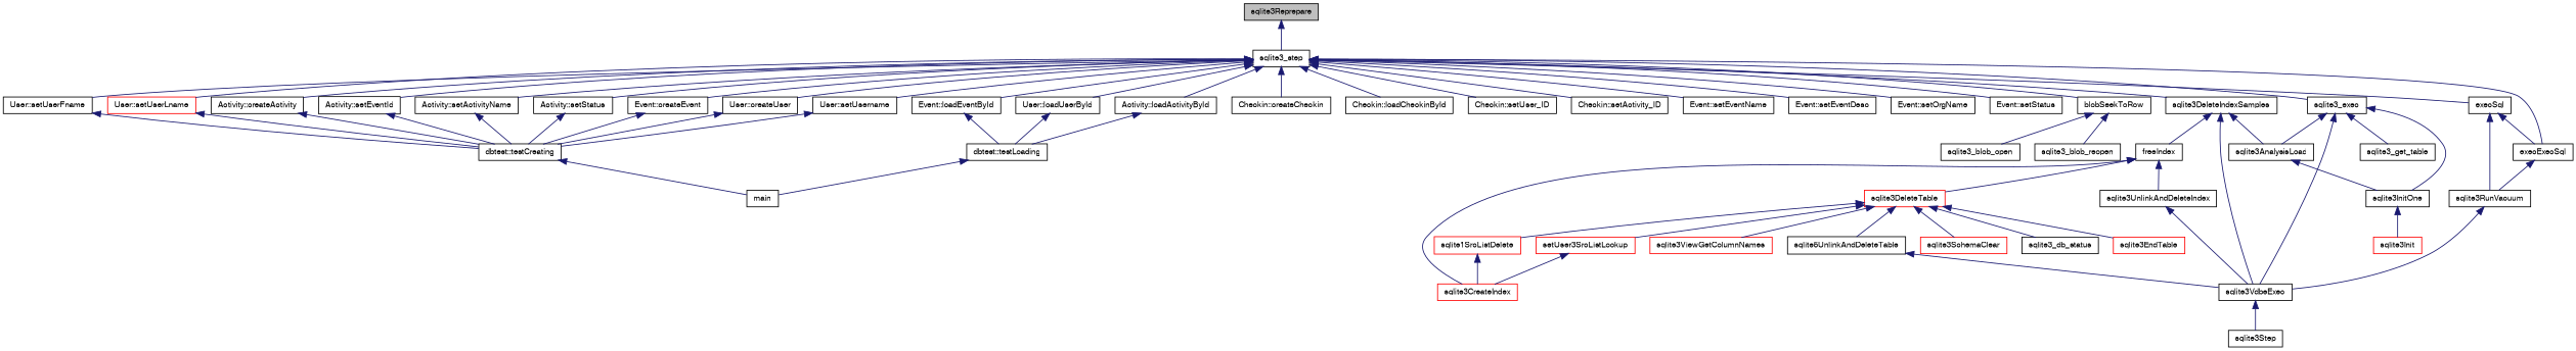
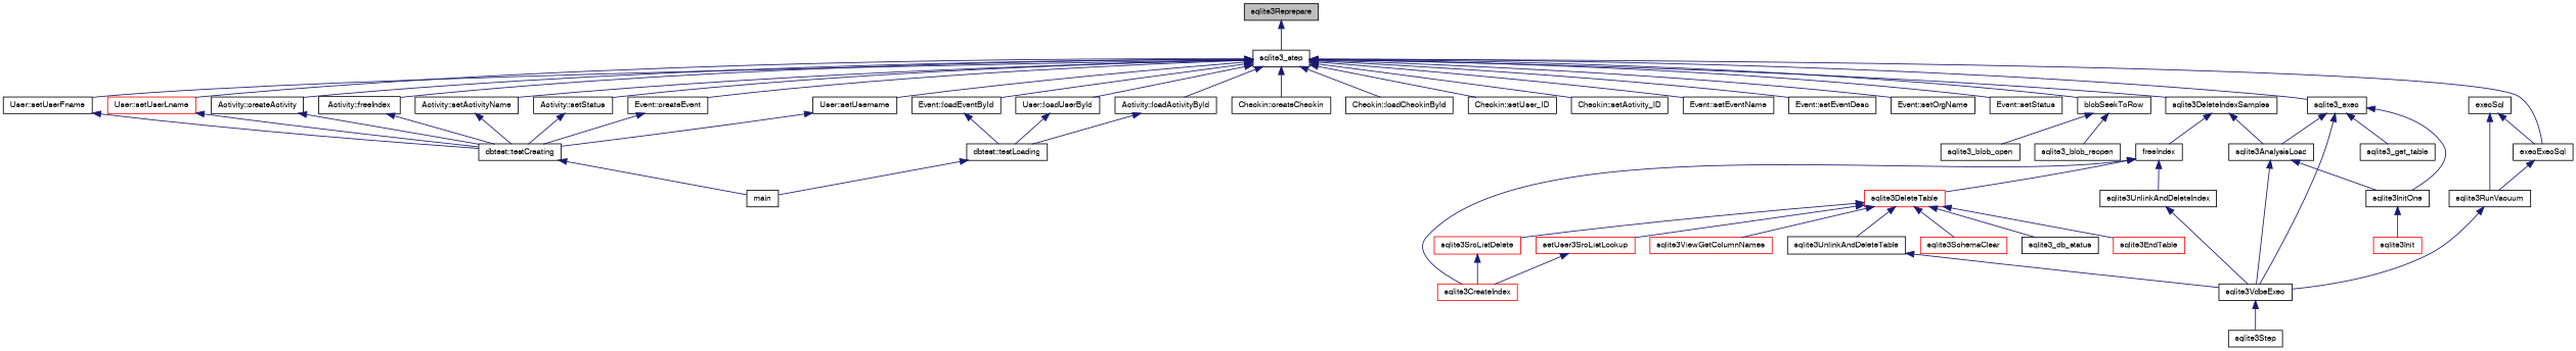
  digraph {
    rankdir=TB
    node [color=black fillcolor=white fontname=FreeSans fontsize=10 shape=record style=filled]
    edge [color=midnightblue dir=back fontname=FreeSans fontsize=10 labelfontname=FreeSans labelfontsize=10 style=solid]
    n1 [fillcolor=grey75 fontcolor=black height=0.2 label=sqlite3Reprepare width=0.4]
    n2 [height=0.2 label=sqlite3_step width=0.4]
    n3 [height=0.2 label="Activity::createActivity" width=0.4]
    n4 [height=0.2 label="Activity::loadActivityById" width=0.4]
-   n5 [height=0.2 label="Activity::setEventId" width=0.4]
+   n5 [height=0.2 label="Activity::freeIndex" width=0.4]
    n6 [height=0.2 label="Activity::setActivityName" width=0.4]
    n7 [height=0.2 label="Activity::setStatus" width=0.4]
    n8 [height=0.2 label="Checkin::createCheckin" width=0.4]
    n9 [height=0.2 label="Checkin::loadCheckinById" width=0.4]
    n10 [height=0.2 label="Checkin::setUser_ID" width=0.4]
    n11 [height=0.2 label="Checkin::setActivity_ID" width=0.4]
    n12 [height=0.2 label="Event::createEvent" width=0.4]
    n13 [height=0.2 label="Event::loadEventById" width=0.4]
    n14 [height=0.2 label="Event::setEventName" width=0.4]
    n15 [height=0.2 label="Event::setEventDesc" width=0.4]
    n16 [height=0.2 label="Event::setOrgName" width=0.4]
    n17 [height=0.2 label="Event::setStatus" width=0.4]
    n18 [height=0.2 label=blobSeekToRow width=0.4]
    n19 [height=0.2 label=sqlite3DeleteIndexSamples width=0.4]
    n20 [height=0.2 label=sqlite3_exec width=0.4]
    n21 [height=0.2 label=execSql width=0.4]
    n22 [height=0.2 label=execExecSql width=0.4]
-   n23 [height=0.2 label="User::createUser" width=0.4]
    n24 [height=0.2 label="User::loadUserById" width=0.4]
    n25 [height=0.2 label="User::setUsername" width=0.4]
    n26 [height=0.2 label="User::setUserFname" width=0.4]
    n27 [color=red height=0.2 label="User::setUserLname" width=0.4]
    n28 [height=0.2 label="dbtest::testCreating" width=0.4]
    n29 [height=0.2 label="dbtest::testLoading" width=0.4]
    n30 [height=0.2 label=sqlite3_blob_open width=0.4]
    n31 [height=0.2 label=sqlite3_blob_reopen width=0.4]
    n32 [height=0.2 label=sqlite3AnalysisLoad width=0.4]
    n33 [height=0.2 label=freeIndex width=0.4]
    n34 [height=0.2 label=sqlite3VdbeExec width=0.4]
    n35 [height=0.2 label=sqlite3InitOne width=0.4]
    n36 [height=0.2 label=sqlite3_get_table width=0.4]
    n37 [height=0.2 label=sqlite3RunVacuum width=0.4]
    n38 [height=0.2 label=main width=0.4]
    n39 [height=0.2 label=sqlite3UnlinkAndDeleteIndex width=0.4]
    n40 [color=red height=0.2 label=sqlite3DeleteTable width=0.4]
    n41 [color=red height=0.2 label=sqlite3CreateIndex width=0.4]
    n42 [height=0.2 label=sqlite3Step width=0.4]
    n43 [color=red height=0.2 label=sqlite3Init width=0.4]
    n44 [height=0.2 label=sqlite3_db_status width=0.4]
-   n45 [height=0.2 label=sqlite5UnlinkAndDeleteTable width=0.4]
+   n45 [height=0.2 label=sqlite3UnlinkAndDeleteTable width=0.4]
    n46 [color=red height=0.2 label=sqlite3EndTable width=0.4]
    n47 [color=red height=0.2 label=sqlite3ViewGetColumnNames width=0.4]
-   n48 [color=red height=0.2 label=sqlite1SrcListDelete width=0.4]
+   n48 [color=red height=0.2 label=sqlite3SrcListDelete width=0.4]
    n49 [color=red height=0.2 label=sqlite3SchemaClear width=0.4]
    n50 [color=red height=0.2 label=setUser3SrcListLookup width=0.4]
    n1 -> n2
    n2 -> n3
    n2 -> n4
    n2 -> n5
    n2 -> n6
    n2 -> n7
    n2 -> n8
    n2 -> n9
    n2 -> n10
    n2 -> n11
    n2 -> n12
    n2 -> n13
    n2 -> n14
    n2 -> n15
    n2 -> n16
    n2 -> n17
    n2 -> n18
    n2 -> n19
    n2 -> n20
-   n2 -> n21
    n2 -> n22
-   n2 -> n23
    n2 -> n24
    n2 -> n25
    n2 -> n26
    n2 -> n27
    n3 -> n28
    n4 -> n29
    n5 -> n28
    n6 -> n28
    n7 -> n28
    n12 -> n28
    n13 -> n29
    n18 -> n30
    n18 -> n31
    n19 -> n32
    n19 -> n33
    n20 -> n32
    n20 -> n34
    n20 -> n35
    n20 -> n36
    n21 -> n22
    n21 -> n37
    n22 -> n37
-   n23 -> n28
    n24 -> n29
    n25 -> n28
    n26 -> n28
    n27 -> n28
    n28 -> n38
    n29 -> n38
-   n19 -> n34
+   n32 -> n34
    n32 -> n35
    n33 -> n39
    n33 -> n40
    n33 -> n41
    n34 -> n42
    n35 -> n43
    n37 -> n34
    n39 -> n34
    n40 -> n44
    n40 -> n45
    n40 -> n46
    n40 -> n47
    n40 -> n48
    n40 -> n49
    n40 -> n50
    n45 -> n34
    n48 -> n41
    n50 -> n41
  }
